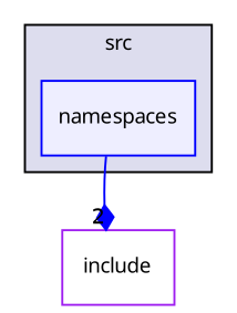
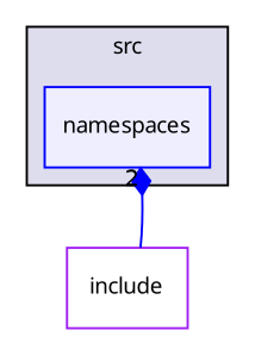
  digraph {
    compound=true
    fontname="Noto Sans"
    node [fontname="Noto Sans" fontsize=10 shape=box style=filled]
    n1 [fillcolor="#eeeeff" label=namespaces pencolor=black color=blue]
    n2 [color=purple fillcolor=white label=include]
    subgraph cluster_1 {
      bgcolor="#ddddee"
      fontsize=10
      label=src
      pencolor=black
      n1
    }
-   n1 -> n2 [headlabel=2 labeldistance=1.5 labelfontname=Helvetica labelfontsize=10 color=blue arrowhead=diamond fontname="Noto Sans"]
+   n2 -> n1 [headlabel=2 labeldistance=1.5 labelfontname=Helvetica labelfontsize=10 color=blue arrowhead=diamond fontname="Noto Sans"]
  }
